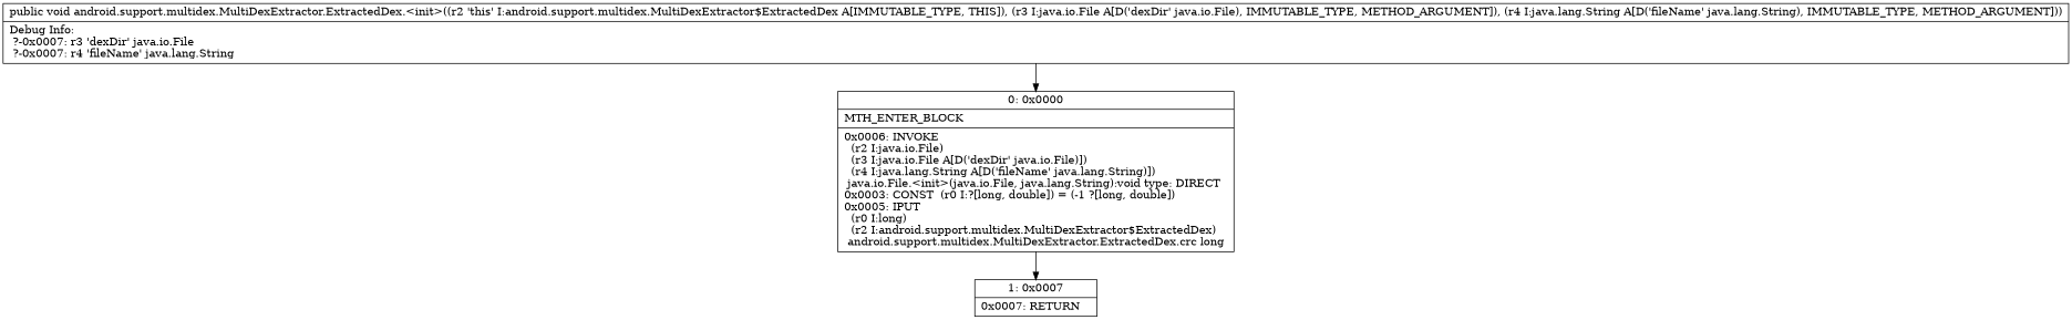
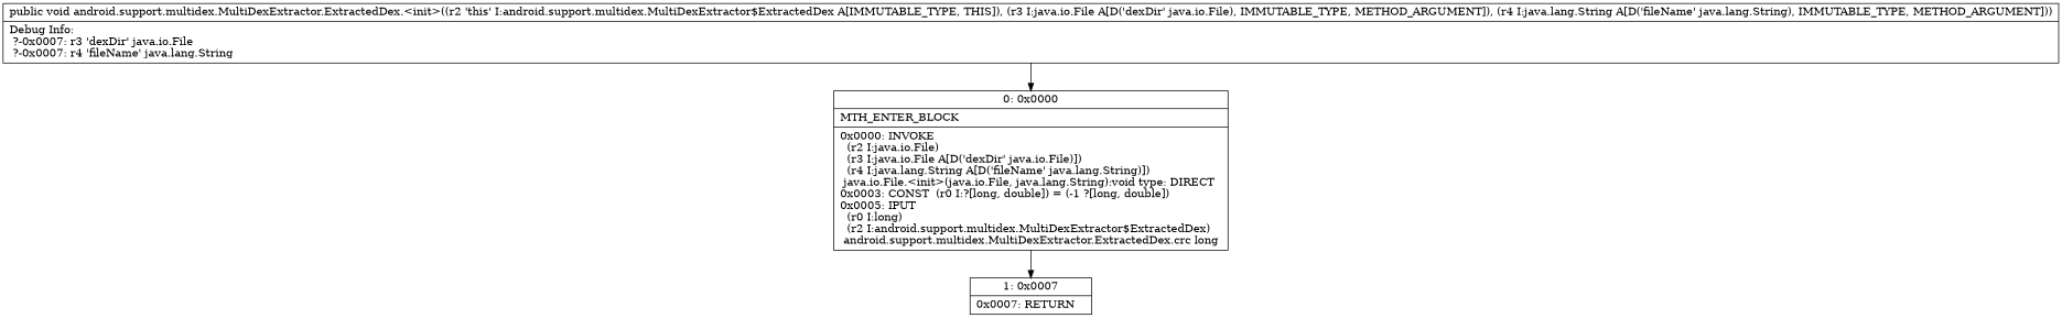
  digraph {
    node [shape=record]
-   n1 [label="{0\:\ 0x0000|MTH_ENTER_BLOCK\l|0x0006: INVOKE  \l  (r2 I:java.io.File)\l  (r3 I:java.io.File A[D('dexDir' java.io.File)])\l  (r4 I:java.lang.String A[D('fileName' java.lang.String)])\l java.io.File.\<init\>(java.io.File, java.lang.String):void type: DIRECT \l0x0003: CONST  (r0 I:?[long, double]) = (\-1 ?[long, double]) \l0x0005: IPUT  \l  (r0 I:long)\l  (r2 I:android.support.multidex.MultiDexExtractor$ExtractedDex)\l android.support.multidex.MultiDexExtractor.ExtractedDex.crc long \l}"]
+   n1 [label="{0\:\ 0x0000|MTH_ENTER_BLOCK\l|0x0000: INVOKE  \l  (r2 I:java.io.File)\l  (r3 I:java.io.File A[D('dexDir' java.io.File)])\l  (r4 I:java.lang.String A[D('fileName' java.lang.String)])\l java.io.File.\<init\>(java.io.File, java.lang.String):void type: DIRECT \l0x0003: CONST  (r0 I:?[long, double]) = (\-1 ?[long, double]) \l0x0005: IPUT  \l  (r0 I:long)\l  (r2 I:android.support.multidex.MultiDexExtractor$ExtractedDex)\l android.support.multidex.MultiDexExtractor.ExtractedDex.crc long \l}"]
    n2 [label="{1\:\ 0x0007|0x0007: RETURN   \l}"]
    n3 [label="{public void android.support.multidex.MultiDexExtractor.ExtractedDex.\<init\>((r2 'this' I:android.support.multidex.MultiDexExtractor$ExtractedDex A[IMMUTABLE_TYPE, THIS]), (r3 I:java.io.File A[D('dexDir' java.io.File), IMMUTABLE_TYPE, METHOD_ARGUMENT]), (r4 I:java.lang.String A[D('fileName' java.lang.String), IMMUTABLE_TYPE, METHOD_ARGUMENT]))  | Debug Info:\l  ?\-0x0007: r3 'dexDir' java.io.File\l  ?\-0x0007: r4 'fileName' java.lang.String\l}"]
    n1 -> n2
    n3 -> n1
  }
